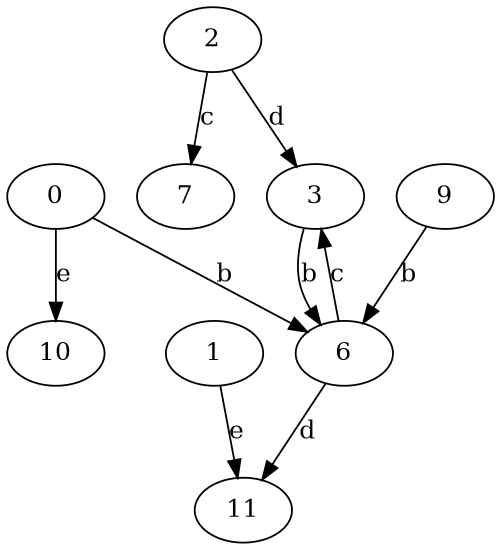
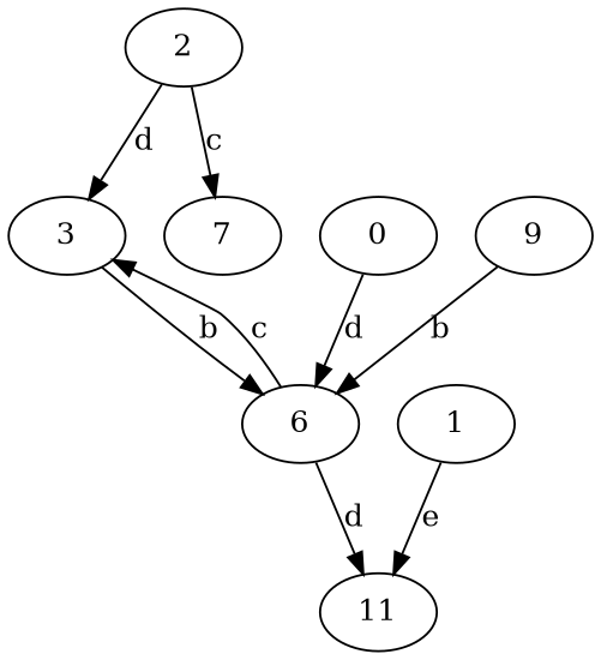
  strict digraph {
    2
    3
    7
    6
    0
-   10
    11
    9
    1
    2 -> 3 [label=d]
    2 -> 7 [label=c]
    3 -> 6 [label=b]
    6 -> 3 [label=c]
    6 -> 11 [label=d]
-   0 -> 6 [label=b]
-   0 -> 10 [label=e]
+   0 -> 6 [label=d]
    9 -> 6 [label=b]
    1 -> 11 [label=e]
  }
